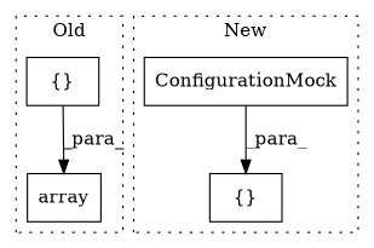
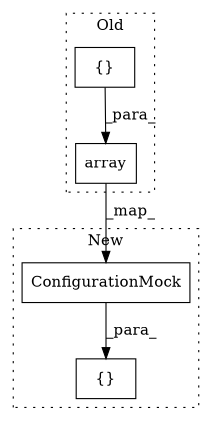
  digraph {
    fontname="DejaVu Serif"
    node [a=32 l="1,1" shape=box fontname="DejaVu Serif"]
    edge [fontname="DejaVu Serif"]
    n1 [l="6,1" label=array s="2610,2644"]
    n2 [a=4 label="{}" s="2629,2643"]
    n3 [l="18,1" label=ConfigurationMock s="3432,3474"]
    n4 [a=4 label="{}" s="3431,3475"]
    subgraph cluster_1 {
      label=Old
      style=dotted
      n1
      n2
    }
    subgraph cluster_2 {
      label=New
      style=dotted
      n3
      n4
    }
+   n1 -> n3 [label=_map_]
    n2 -> n1 [label=_para_]
    n3 -> n4 [label=_para_]
  }
